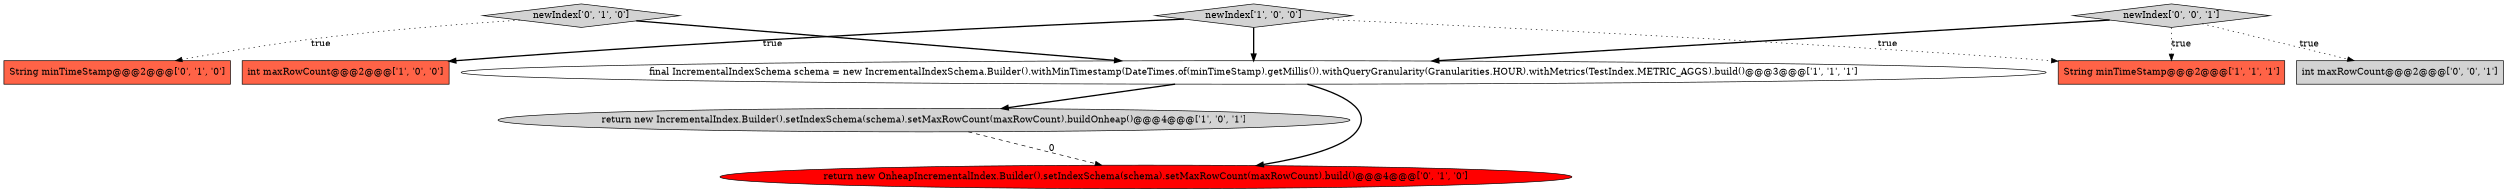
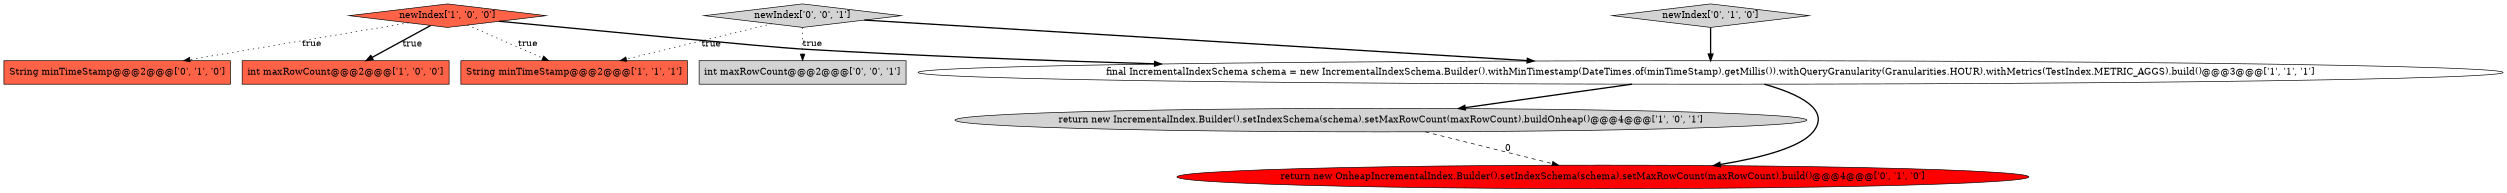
  digraph {
    node [fillcolor=lightgray shape=box style=filled]
    edge [style=bold]
    n1 [fillcolor=tomato label="int maxRowCount@@@2@@@['1', '0', '0']"]
    n2 [label="return new IncrementalIndex.Builder().setIndexSchema(schema).setMaxRowCount(maxRowCount).buildOnheap()@@@4@@@['1', '0', '1']" shape=ellipse]
    n3 [fillcolor=red label="return new OnheapIncrementalIndex.Builder().setIndexSchema(schema).setMaxRowCount(maxRowCount).build()@@@4@@@['0', '1', '0']" shape=ellipse]
    n4 [fillcolor=white label="final IncrementalIndexSchema schema = new IncrementalIndexSchema.Builder().withMinTimestamp(DateTimes.of(minTimeStamp).getMillis()).withQueryGranularity(Granularities.HOUR).withMetrics(TestIndex.METRIC_AGGS).build()@@@3@@@['1', '1', '1']" shape=ellipse]
    n5 [label="newIndex['0', '1', '0']" shape=diamond]
    n6 [fillcolor=tomato label="String minTimeStamp@@@2@@@['0', '1', '0']"]
    n7 [fillcolor=tomato label="String minTimeStamp@@@2@@@['1', '1', '1']"]
    n8 [label="int maxRowCount@@@2@@@['0', '0', '1']"]
    n9 [label="newIndex['0', '0', '1']" shape=diamond]
-   n10 [label="newIndex['1', '0', '0']" shape=diamond]
+   n10 [fillcolor=tomato label="newIndex['1', '0', '0']" shape=diamond]
    n2 -> n3 [label=0 style=dashed]
    n4 -> n2
    n4 -> n3
    n5 -> n4
-   n5 -> n6 [label=true style=dotted]
+   n10 -> n6 [label=true style=dotted]
    n9 -> n4
    n9 -> n7 [label=true style=dotted]
    n9 -> n8 [label=true style=dotted]
    n10 -> n1 [label=true]
    n10 -> n4
    n10 -> n7 [label=true style=dotted]
  }
